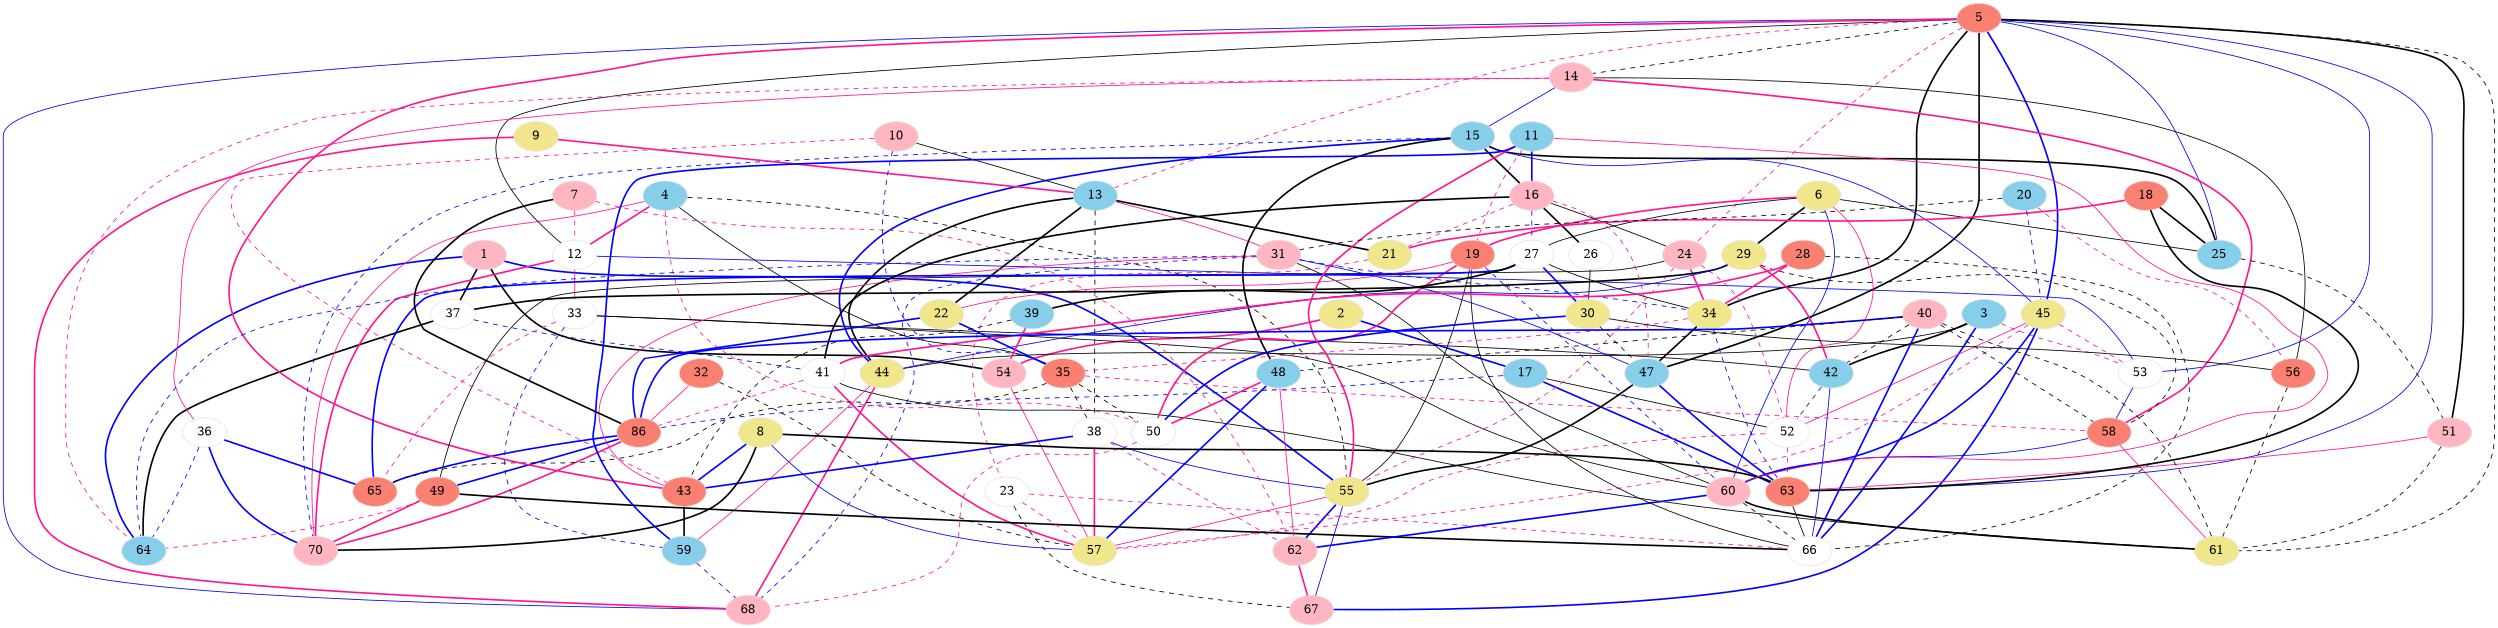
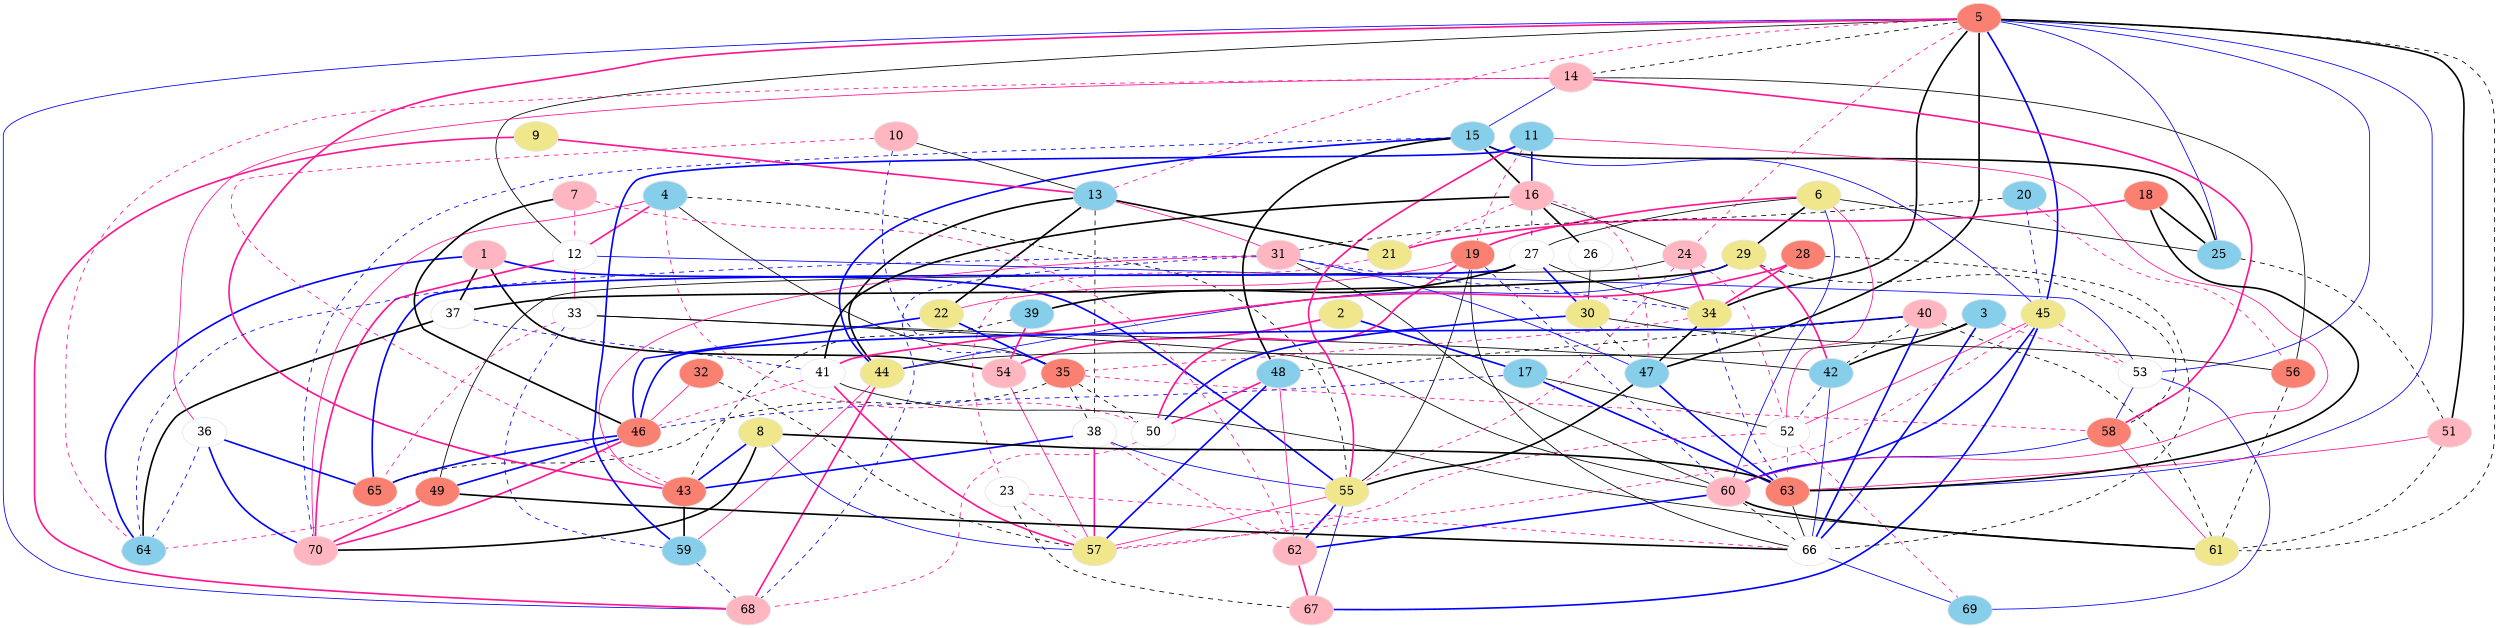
  graph {
    node [color=gray90 fillcolor=lightpink style=filled]
    edge [color=black style=bold weight=1.0]
    37 [fillcolor=white]
    1
    54
    55 [fillcolor=khaki]
    64 [fillcolor=skyblue]
    41 [fillcolor=white]
    57 [fillcolor=khaki]
    62
    67
    2 [fillcolor=khaki]
    17 [fillcolor=skyblue]
    63 [fillcolor=salmon]
    52 [fillcolor=white]
-   46 [fillcolor=salmon label=86]
+   46 [fillcolor=salmon]
    3 [fillcolor=skyblue]
    42 [fillcolor=skyblue]
    44 [fillcolor=khaki]
    53 [fillcolor=white]
    66 [fillcolor=white]
    68
    59 [fillcolor=skyblue]
    58 [fillcolor=salmon]
+   69 [fillcolor=skyblue]
    4 [fillcolor=skyblue]
    12 [fillcolor=white]
    35 [fillcolor=salmon]
    50 [fillcolor=white]
    70
    33 [fillcolor=white]
    38 [fillcolor=white]
    65 [fillcolor=salmon]
    5 [fillcolor=salmon]
    13 [fillcolor=skyblue]
    14
    24
    25 [fillcolor=skyblue]
    34 [fillcolor=khaki]
    43 [fillcolor=salmon]
    45 [fillcolor=khaki]
    47 [fillcolor=skyblue]
    51
    61 [fillcolor=khaki]
    21 [fillcolor=khaki]
    22 [fillcolor=khaki]
    31
    15 [fillcolor=skyblue]
    36 [fillcolor=white]
    56 [fillcolor=salmon]
    49 [fillcolor=salmon]
    60
    6 [fillcolor=khaki]
    19 [fillcolor=salmon]
    27 [fillcolor=white]
    29 [fillcolor=khaki]
    30 [fillcolor=khaki]
    39 [fillcolor=skyblue]
    7
    8 [fillcolor=khaki]
    9 [fillcolor=khaki]
    10
    11 [fillcolor=skyblue]
    16
    26 [fillcolor=white]
    23 [fillcolor=white]
    48 [fillcolor=skyblue]
    18 [fillcolor=salmon]
    20 [fillcolor=skyblue]
    28 [fillcolor=salmon]
    32 [fillcolor=salmon]
    40
    37 -- 64
    37 -- 41 [color=blue style=dashed]
    1 -- 37
    1 -- 54
    1 -- 55 [color=blue]
    1 -- 64 [color=blue]
    54 -- 57 [color=deeppink style=solid]
    55 -- 57 [color=deeppink style=solid]
    55 -- 62 [color=blue]
    55 -- 67 [color=blue style=solid]
    41 -- 57 [color=deeppink]
    41 -- 46 [color=deeppink style=dashed]
    41 -- 61 [style=solid weight=2.0]
    62 -- 67 [color=deeppink]
    2 -- 54 [color=deeppink]
    2 -- 17 [color=blue]
    17 -- 63 [color=blue]
    17 -- 52 [style=solid]
    17 -- 46 [color=blue style=dashed weight=2.0]
    63 -- 66 [style=solid]
    52 -- 57 [color=deeppink style=dashed]
    52 -- 63 [color=deeppink style=dashed weight=2.0]
+   52 -- 69 [color=deeppink style=dashed]
    46 -- 70 [color=deeppink]
    46 -- 65 [color=blue]
    46 -- 49 [color=blue]
    3 -- 42
    3 -- 44 [style=solid]
    3 -- 53 [color=deeppink style=dashed]
    3 -- 66 [color=blue]
    42 -- 52 [color=blue style=dashed]
    42 -- 66 [color=blue style=solid]
    44 -- 68 [color=deeppink]
    44 -- 59 [color=deeppink style=solid]
    53 -- 58 [color=blue style=solid]
+   53 -- 69 [color=blue style=solid]
+   66 -- 69 [color=blue style=solid]
    59 -- 68 [color=blue style=dashed]
    58 -- 61 [color=deeppink style=solid]
    58 -- 60 [color=blue style=solid]
    4 -- 55 [style=dashed]
    4 -- 12 [color=deeppink]
    4 -- 35 [style=solid]
    4 -- 50 [color=deeppink style=dashed]
    4 -- 70 [color=deeppink style=solid]
    12 -- 53 [color=blue style=solid]
    12 -- 70 [color=deeppink]
    12 -- 33 [color=deeppink style=solid]
    35 -- 58 [color=deeppink style=dashed]
    35 -- 50 [style=dashed]
    35 -- 38 [style=dashed]
    35 -- 65 [style=dashed]
    50 -- 68 [color=deeppink style=dashed]
    33 -- 42 [style=solid]
    33 -- 59 [color=blue style=dashed]
    33 -- 65 [color=deeppink style=dashed]
    33 -- 60 [style=solid]
    38 -- 55 [color=blue style=solid]
    38 -- 57 [color=deeppink]
    38 -- 62 [color=deeppink style=dashed]
    38 -- 43 [color=blue]
    5 -- 63 [color=blue style=solid]
    5 -- 53 [color=blue style=solid]
    5 -- 68 [color=blue style=solid]
    5 -- 12 [style=solid]
    5 -- 13 [color=deeppink style=dashed]
    5 -- 14 [style=dashed]
    5 -- 24 [color=deeppink style=dashed]
    5 -- 25 [color=blue style=solid]
    5 -- 34
    5 -- 43 [color=deeppink]
    5 -- 45 [color=blue]
    5 -- 47
    5 -- 51
    5 -- 61 [style=dashed weight=2.0]
    13 -- 44
    13 -- 38 [style=dashed]
    13 -- 21
    13 -- 22
    13 -- 31 [color=deeppink style=solid]
    14 -- 64 [color=deeppink style=dashed]
    14 -- 58 [color=deeppink]
    14 -- 15 [color=blue style=solid]
    14 -- 36 [color=deeppink style=solid]
    14 -- 56 [style=solid]
    24 -- 55 [color=deeppink style=dashed]
    24 -- 52 [color=deeppink style=dashed]
    24 -- 34 [color=deeppink]
    24 -- 49 [style=solid]
    25 -- 51 [style=dashed]
    34 -- 63 [color=blue style=dashed]
    34 -- 35 [color=deeppink style=dashed]
    34 -- 47
    43 -- 59
    45 -- 57 [color=deeppink style=dashed weight=2.0]
    45 -- 67 [color=blue]
    45 -- 52 [color=deeppink style=solid]
    45 -- 53 [color=deeppink style=dashed]
    45 -- 60 [color=blue weight=2.0]
    47 -- 55
    47 -- 63 [color=blue]
    51 -- 63 [color=deeppink style=solid]
    51 -- 61 [style=dashed]
    21 -- 23 [color=deeppink style=dashed]
    22 -- 46 [color=blue]
    22 -- 35 [color=blue]
    31 -- 64 [color=blue style=dashed]
    31 -- 68 [color=blue style=dashed]
    31 -- 34 [color=blue style=dashed]
    31 -- 43 [color=deeppink style=solid]
    31 -- 47 [color=blue style=solid]
    31 -- 60 [style=solid]
    15 -- 44 [color=blue]
    15 -- 70 [color=blue style=dashed]
    15 -- 25
    15 -- 45 [color=blue style=solid weight=2.0]
    15 -- 16
    15 -- 48
    36 -- 64 [color=blue style=dashed]
    36 -- 70 [color=blue]
    36 -- 65 [color=blue]
    56 -- 61 [style=dashed]
    49 -- 64 [color=deeppink style=dashed]
    49 -- 66
    49 -- 70 [color=deeppink]
    60 -- 62 [color=blue]
    60 -- 66 [style=dashed]
    60 -- 61
    6 -- 52 [color=deeppink style=solid]
    6 -- 25 [style=solid]
    6 -- 60 [color=blue style=solid]
    6 -- 19 [color=deeppink]
    6 -- 27 [style=solid]
    6 -- 29
    19 -- 55 [style=solid]
    19 -- 66 [style=solid]
    19 -- 50 [color=deeppink]
    19 -- 22 [color=deeppink style=solid]
    19 -- 60 [color=blue style=dashed]
    27 -- 65 [color=blue]
    27 -- 34 [style=solid]
    27 -- 30 [color=blue]
    27 -- 39
    29 -- 37
    29 -- 42 [color=deeppink]
    29 -- 44 [color=blue style=solid]
    29 -- 58 [style=dashed]
    30 -- 50 [color=blue]
    30 -- 47 [style=dashed]
    30 -- 56 [style=solid]
    39 -- 54 [color=deeppink]
    39 -- 43 [style=dashed weight=2.0]
    7 -- 62 [color=deeppink style=dashed]
    7 -- 46
    7 -- 12 [color=deeppink style=dashed]
    8 -- 57 [color=blue style=solid]
    8 -- 63
    8 -- 70
    8 -- 43 [color=blue]
    9 -- 68 [color=deeppink]
    9 -- 13 [color=deeppink]
    10 -- 35 [color=blue style=dashed]
    10 -- 13 [style=solid]
    10 -- 43 [color=deeppink style=dashed]
    11 -- 55 [color=deeppink]
    11 -- 59 [color=blue]
    11 -- 60 [color=deeppink style=solid]
    11 -- 19 [color=deeppink style=dashed]
    11 -- 16 [color=blue]
    16 -- 41
    16 -- 24 [style=solid]
    16 -- 47 [color=deeppink style=dashed]
    16 -- 21 [color=deeppink style=dashed]
    16 -- 27 [color=blue style=dashed]
    16 -- 26
    26 -- 30 [style=solid]
    23 -- 57 [color=deeppink style=dashed]
    23 -- 67 [style=dashed]
    23 -- 66 [color=deeppink style=dashed]
    48 -- 57 [color=blue]
    48 -- 62 [color=deeppink style=solid]
    48 -- 50 [color=deeppink]
    18 -- 63
    18 -- 25
    18 -- 21 [color=deeppink]
    20 -- 45 [color=blue style=dashed]
    20 -- 31 [style=dashed]
    20 -- 56 [color=deeppink style=dashed]
    28 -- 41 [color=deeppink]
    28 -- 66 [style=dashed]
    28 -- 34 [color=deeppink]
    32 -- 57 [style=dashed]
    32 -- 46 [color=deeppink style=solid]
    40 -- 46 [color=blue]
    40 -- 42 [style=dashed]
    40 -- 66 [color=blue]
-   40 -- 58 [style=dashed]
    40 -- 61 [style=dashed]
    40 -- 48 [style=dashed]
  }
